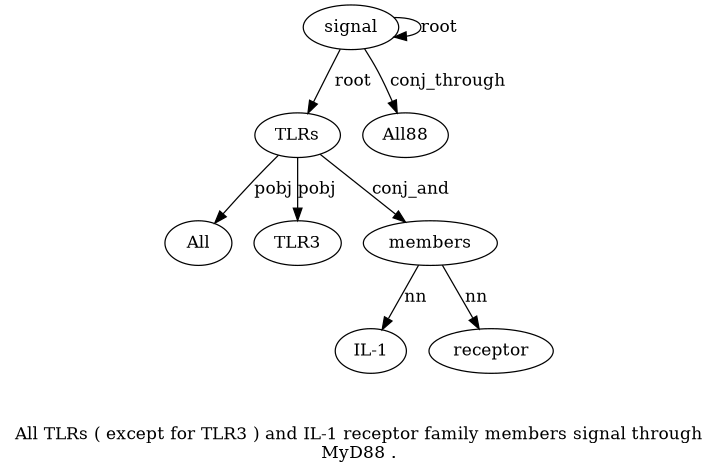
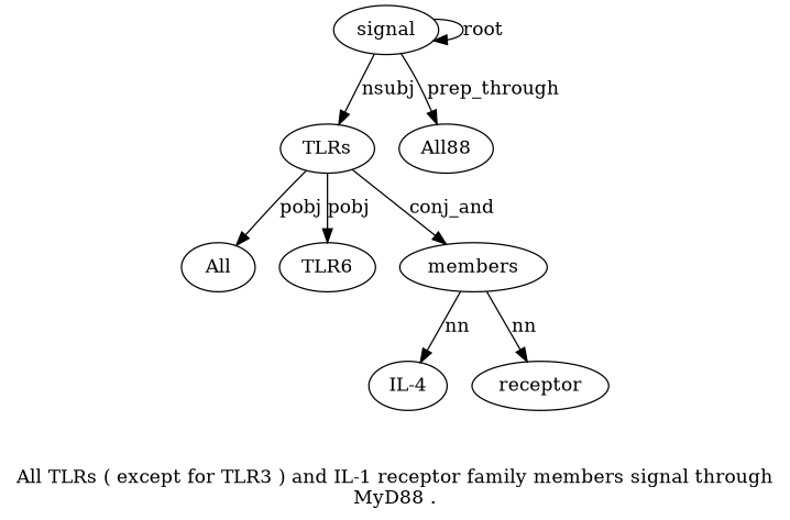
  digraph {
    label="All TLRs ( except for TLR3 ) and IL-1 receptor family members signal through\nMyD88 ."
    node [fillcolor=white style=filled]
    n1 [label=TLRs]
    n2 [label=All]
-   n3 [label=TLR3]
+   n3 [label=TLR6]
    n4 [label=members]
-   n5 [label="IL-1"]
+   n5 [label="IL-4"]
    n6 [label=receptor]
    n7 [label=signal]
    n8 [label=All88]
    n1 -> n2 [label=pobj]
    n1 -> n3 [label=pobj]
    n1 -> n4 [label=conj_and]
    n4 -> n5 [label=nn]
    n4 -> n6 [label=nn]
-   n7 -> n1 [label=root]
+   n7 -> n1 [label=nsubj]
    n7 -> n7 [label=root]
-   n7 -> n8 [label=conj_through]
+   n7 -> n8 [label=prep_through]
  }
